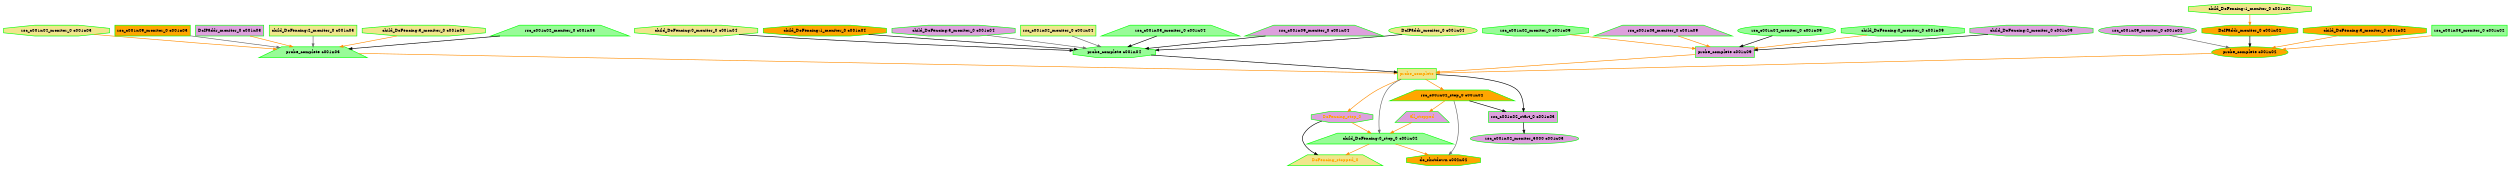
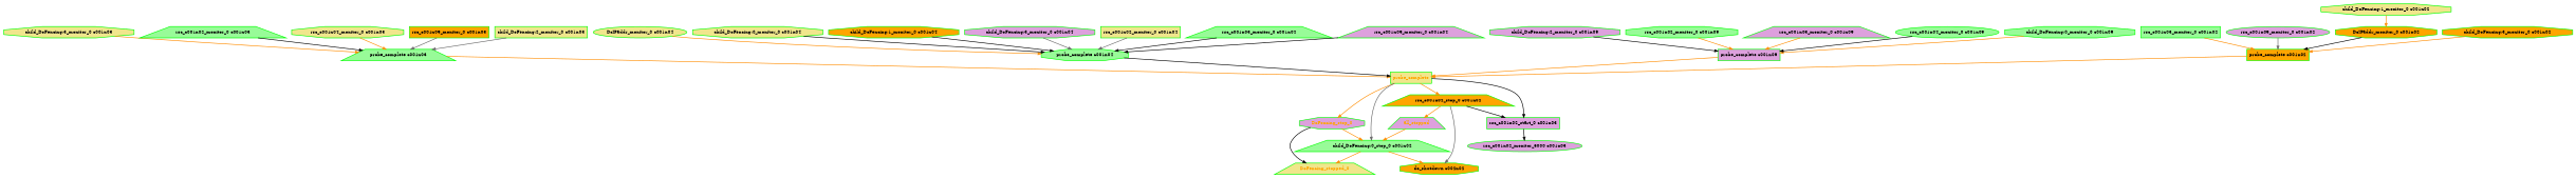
  digraph {
    node [color=green fillcolor=plum fontcolor=black shape=octagon style="bold,filled"]
    edge [color=darkorange style=bold]
    "DcIPaddr_monitor_0 c001n02" [fillcolor=orange]
-   "probe_complete c001n02" [fillcolor=orange shape=ellipse]
+   "probe_complete c001n02" [fillcolor=orange shape=box]
    probe_complete [fillcolor=khaki fontcolor=orange shape=box]
    DoFencing_stop_0 [fontcolor=orange]
    "child_DoFencing:0_stop_0 c001n02" [fillcolor=palegreen shape=trapezium]
    "rsc_c001n02_start_0 c001n03" [shape=box]
    "rsc_c001n02_stop_0 c001n02" [fillcolor=orange shape=trapezium]
-   "DcIPaddr_monitor_0 c001n03" [shape=box]
    "probe_complete c001n03" [fillcolor=palegreen shape=trapezium]
    "DcIPaddr_monitor_0 c001n04" [fillcolor=khaki shape=ellipse]
    "probe_complete c001n04" [fillcolor=palegreen]
    DoFencing_stopped_0 [fillcolor=khaki fontcolor=orange shape=trapezium]
    n13 [fillcolor=orange label="do_shutdown c002n02"]
    all_stopped [fontcolor=orange shape=trapezium]
    "child_DoFencing:0_monitor_0 c001n04" [fillcolor=khaki]
    "child_DoFencing:0_monitor_0 c001n09" [fillcolor=palegreen]
    "probe_complete c001n09" [shape=box]
    "child_DoFencing:1_monitor_0 c001n02" [fillcolor=khaki]
    "child_DoFencing:1_monitor_0 c001n04" [fillcolor=orange]
    "child_DoFencing:2_monitor_0 c001n03" [fillcolor=khaki shape=box]
    "child_DoFencing:2_monitor_0 c001n09"
    "child_DoFencing:3_monitor_0 c001n02" [fillcolor=orange]
    "child_DoFencing:3_monitor_0 c001n03" [fillcolor=khaki]
    "child_DoFencing:3_monitor_0 c001n04"
    "rsc_c001n02_monitor_5000 c001n03" [shape=ellipse]
    "rsc_c001n02_monitor_0 c001n03" [fillcolor=palegreen shape=trapezium]
    "rsc_c001n02_monitor_0 c001n04" [fillcolor=khaki shape=box]
    "rsc_c001n02_monitor_0 c001n09" [fillcolor=palegreen]
    "rsc_c001n03_monitor_0 c001n02" [fillcolor=palegreen shape=box]
    "rsc_c001n03_monitor_0 c001n04" [fillcolor=palegreen shape=trapezium]
    "rsc_c001n03_monitor_0 c001n09" [shape=trapezium]
    "rsc_c001n04_monitor_0 c001n03" [fillcolor=khaki]
    "rsc_c001n04_monitor_0 c001n09" [fillcolor=palegreen shape=ellipse]
    "rsc_c001n09_monitor_0 c001n02" [shape=ellipse]
    "rsc_c001n09_monitor_0 c001n03" [fillcolor=orange shape=box]
    "rsc_c001n09_monitor_0 c001n04" [shape=trapezium]
    "DcIPaddr_monitor_0 c001n02" -> "probe_complete c001n02" [color=black]
    "probe_complete c001n02" -> probe_complete
    probe_complete -> DoFencing_stop_0
    probe_complete -> "child_DoFencing:0_stop_0 c001n02" [color=gray40]
    probe_complete -> "rsc_c001n02_start_0 c001n03" [color=black]
    probe_complete -> "rsc_c001n02_stop_0 c001n02"
    DoFencing_stop_0 -> "child_DoFencing:0_stop_0 c001n02"
    DoFencing_stop_0 -> DoFencing_stopped_0 [color=black]
    "child_DoFencing:0_stop_0 c001n02" -> DoFencing_stopped_0
    "child_DoFencing:0_stop_0 c001n02" -> n13
    "rsc_c001n02_start_0 c001n03" -> "rsc_c001n02_monitor_5000 c001n03" [color=black]
    "rsc_c001n02_stop_0 c001n02" -> "rsc_c001n02_start_0 c001n03" [color=black]
    "rsc_c001n02_stop_0 c001n02" -> n13 [color=gray40]
    "rsc_c001n02_stop_0 c001n02" -> all_stopped
-   "DcIPaddr_monitor_0 c001n03" -> "probe_complete c001n03"
    "probe_complete c001n03" -> probe_complete
-   "DcIPaddr_monitor_0 c001n04" -> "probe_complete c001n04" [color=black]
+   "DcIPaddr_monitor_0 c001n04" -> "probe_complete c001n04"
    "probe_complete c001n04" -> probe_complete [color=black]
    all_stopped -> "child_DoFencing:0_stop_0 c001n02"
    "child_DoFencing:0_monitor_0 c001n04" -> "probe_complete c001n04" [color=black]
    "child_DoFencing:0_monitor_0 c001n09" -> "probe_complete c001n09"
    "probe_complete c001n09" -> probe_complete
    "child_DoFencing:1_monitor_0 c001n02" -> "DcIPaddr_monitor_0 c001n02"
    "child_DoFencing:1_monitor_0 c001n04" -> "probe_complete c001n04" [color=black]
    "child_DoFencing:2_monitor_0 c001n03" -> "probe_complete c001n03" [color=gray40]
    "child_DoFencing:2_monitor_0 c001n09" -> "probe_complete c001n09" [color=black]
    "child_DoFencing:3_monitor_0 c001n02" -> "probe_complete c001n02"
    "child_DoFencing:3_monitor_0 c001n03" -> "probe_complete c001n03"
    "child_DoFencing:3_monitor_0 c001n04" -> "probe_complete c001n04" [color=gray40]
    "rsc_c001n02_monitor_0 c001n03" -> "probe_complete c001n03" [color=black]
    "rsc_c001n02_monitor_0 c001n04" -> "probe_complete c001n04" [color=gray40]
    "rsc_c001n02_monitor_0 c001n09" -> "probe_complete c001n09"
    "rsc_c001n03_monitor_0 c001n02" -> "probe_complete c001n02"
    "rsc_c001n03_monitor_0 c001n04" -> "probe_complete c001n04" [color=black]
    "rsc_c001n03_monitor_0 c001n09" -> "probe_complete c001n09"
    "rsc_c001n04_monitor_0 c001n03" -> "probe_complete c001n03"
    "rsc_c001n04_monitor_0 c001n09" -> "probe_complete c001n09" [color=black]
    "rsc_c001n09_monitor_0 c001n02" -> "probe_complete c001n02" [color=gray40]
    "rsc_c001n09_monitor_0 c001n03" -> "probe_complete c001n03" [color=gray40]
    "rsc_c001n09_monitor_0 c001n04" -> "probe_complete c001n04" [color=black]
  }
